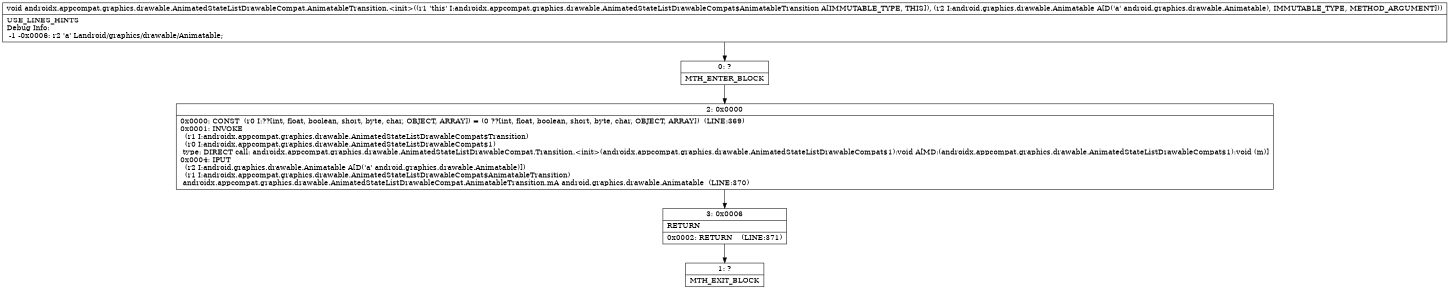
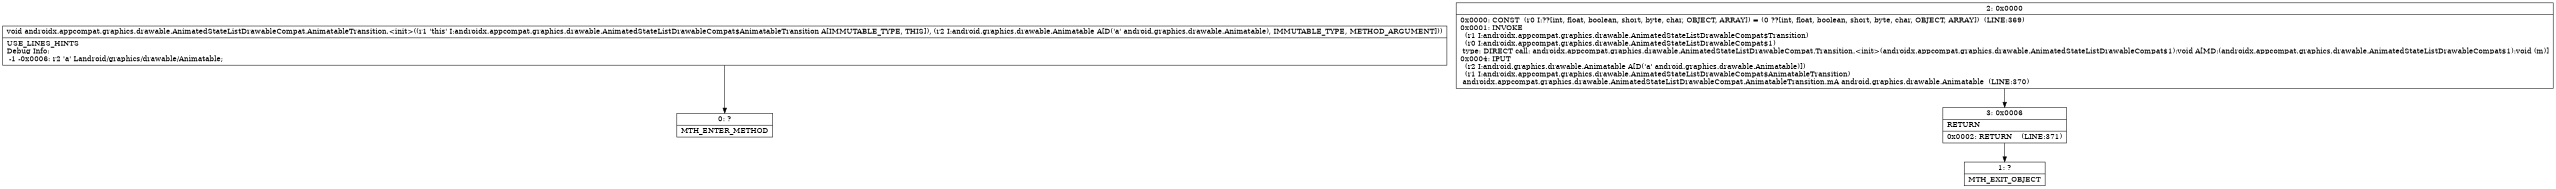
  digraph {
    node [shape=record]
-   n1 [label="{0\:\ ?|MTH_ENTER_BLOCK\l}"]
+   n1 [label="{0\:\ ?|MTH_ENTER_METHOD\l}"]
    n2 [label="{2\:\ 0x0000|0x0000: CONST  (r0 I:??[int, float, boolean, short, byte, char, OBJECT, ARRAY]) = (0 ??[int, float, boolean, short, byte, char, OBJECT, ARRAY])  (LINE:369)\l0x0001: INVOKE  \l  (r1 I:androidx.appcompat.graphics.drawable.AnimatedStateListDrawableCompat$Transition)\l  (r0 I:androidx.appcompat.graphics.drawable.AnimatedStateListDrawableCompat$1)\l type: DIRECT call: androidx.appcompat.graphics.drawable.AnimatedStateListDrawableCompat.Transition.\<init\>(androidx.appcompat.graphics.drawable.AnimatedStateListDrawableCompat$1):void A[MD:(androidx.appcompat.graphics.drawable.AnimatedStateListDrawableCompat$1):void (m)]\l0x0004: IPUT  \l  (r2 I:android.graphics.drawable.Animatable A[D('a' android.graphics.drawable.Animatable)])\l  (r1 I:androidx.appcompat.graphics.drawable.AnimatedStateListDrawableCompat$AnimatableTransition)\l androidx.appcompat.graphics.drawable.AnimatedStateListDrawableCompat.AnimatableTransition.mA android.graphics.drawable.Animatable  (LINE:370)\l}"]
    n3 [label="{3\:\ 0x0006|RETURN\l|0x0002: RETURN    (LINE:371)\l}"]
-   n4 [label="{1\:\ ?|MTH_EXIT_BLOCK\l}"]
+   n4 [label="{1\:\ ?|MTH_EXIT_OBJECT\l}"]
    n5 [label="{void androidx.appcompat.graphics.drawable.AnimatedStateListDrawableCompat.AnimatableTransition.\<init\>((r1 'this' I:androidx.appcompat.graphics.drawable.AnimatedStateListDrawableCompat$AnimatableTransition A[IMMUTABLE_TYPE, THIS]), (r2 I:android.graphics.drawable.Animatable A[D('a' android.graphics.drawable.Animatable), IMMUTABLE_TYPE, METHOD_ARGUMENT]))  | USE_LINES_HINTS\lDebug Info:\l  \-1 \-0x0006: r2 'a' Landroid\/graphics\/drawable\/Animatable;\l}"]
-   n1 -> n2
    n2 -> n3
    n3 -> n4
    n5 -> n1
  }
